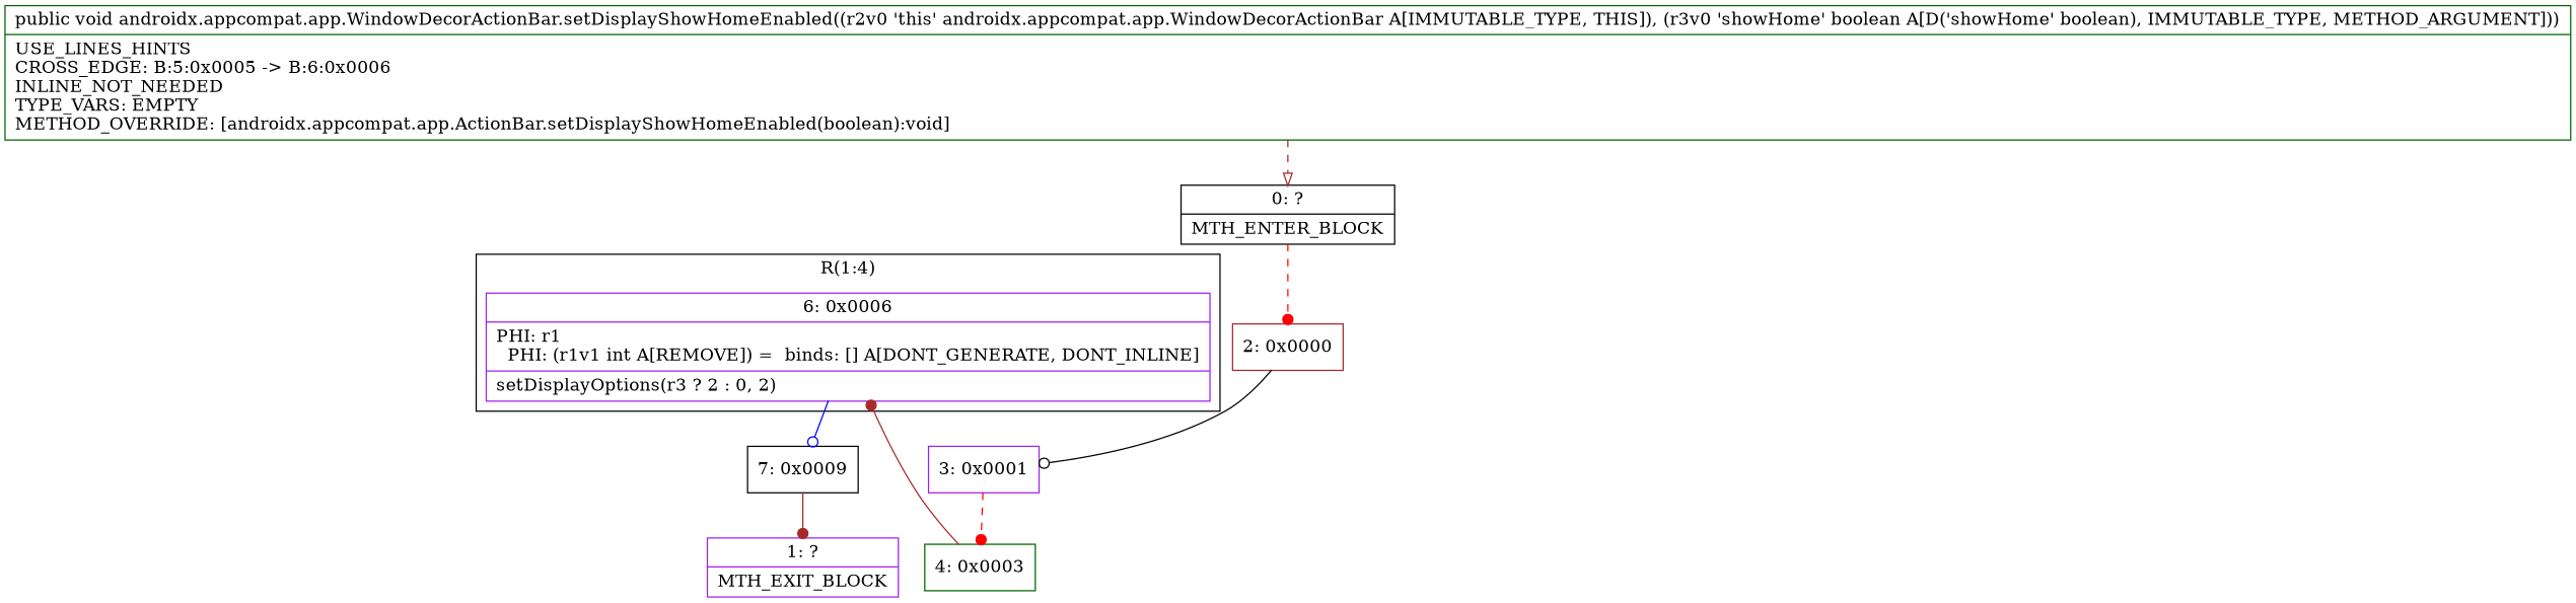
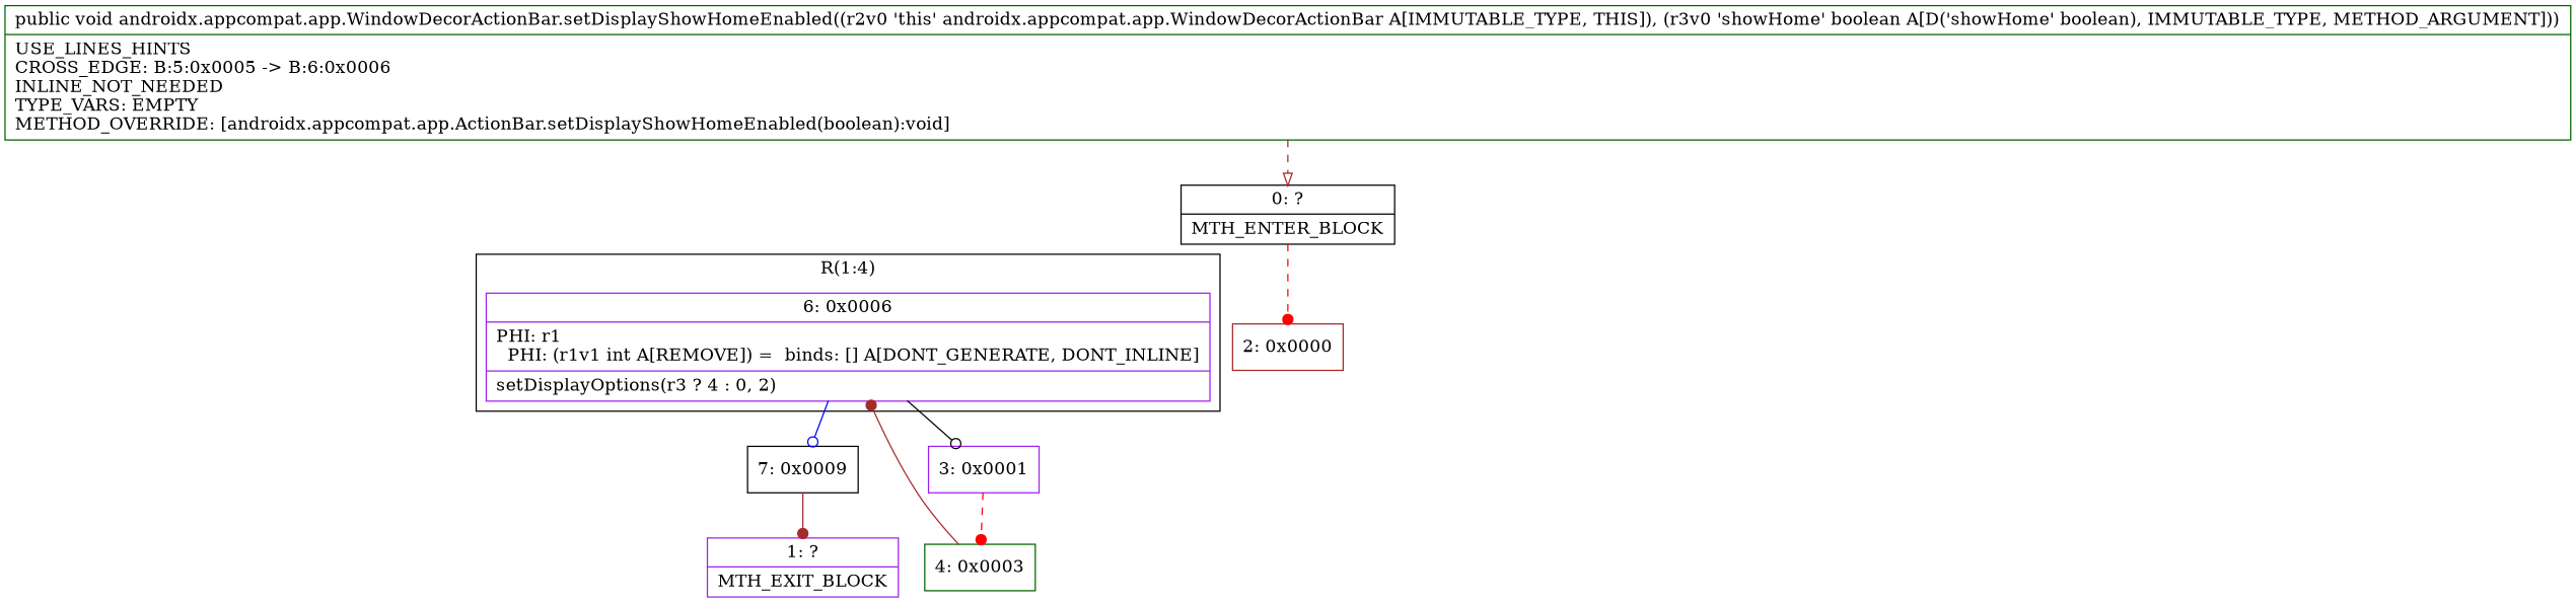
  digraph {
    node [color=purple shape=record]
    edge [arrowhead=dot color=brown style=solid]
-   n1 [label="{6\:\ 0x0006|PHI: r1 \l  PHI: (r1v1 int A[REMOVE]) =  binds: [] A[DONT_GENERATE, DONT_INLINE]\l|setDisplayOptions(r3 ? 2 : 0, 2)\l}"]
+   n1 [label="{6\:\ 0x0006|PHI: r1 \l  PHI: (r1v1 int A[REMOVE]) =  binds: [] A[DONT_GENERATE, DONT_INLINE]\l|setDisplayOptions(r3 ? 4 : 0, 2)\l}"]
    n2 [color=black label="{7\:\ 0x0009}"]
    n3 [label="{1\:\ ?|MTH_EXIT_BLOCK\l}"]
    n4 [color=black label="{0\:\ ?|MTH_ENTER_BLOCK\l}"]
    n5 [color=brown label="{2\:\ 0x0000}"]
    n6 [label="{3\:\ 0x0001}"]
    n7 [color=darkgreen label="{4\:\ 0x0003}"]
    n8 [color=darkgreen label="{public void androidx.appcompat.app.WindowDecorActionBar.setDisplayShowHomeEnabled((r2v0 'this' androidx.appcompat.app.WindowDecorActionBar A[IMMUTABLE_TYPE, THIS]), (r3v0 'showHome' boolean A[D('showHome' boolean), IMMUTABLE_TYPE, METHOD_ARGUMENT]))  | USE_LINES_HINTS\lCROSS_EDGE: B:5:0x0005 \-\> B:6:0x0006\lINLINE_NOT_NEEDED\lTYPE_VARS: EMPTY\lMETHOD_OVERRIDE: [androidx.appcompat.app.ActionBar.setDisplayShowHomeEnabled(boolean):void]\l}"]
    subgraph cluster_1 {
      label="R(1:4)"
      n1
    }
    n1 -> n2 [arrowhead=odot color=blue]
    n2 -> n3
    n4 -> n5 [color=red style=dashed]
-   n5 -> n6 [arrowhead=odot color=black]
+   n1 -> n6 [arrowhead=odot color=black]
    n6 -> n7 [color=red style=dashed]
    n7 -> n1
    n8 -> n4 [arrowhead=onormal style=dashed]
  }
